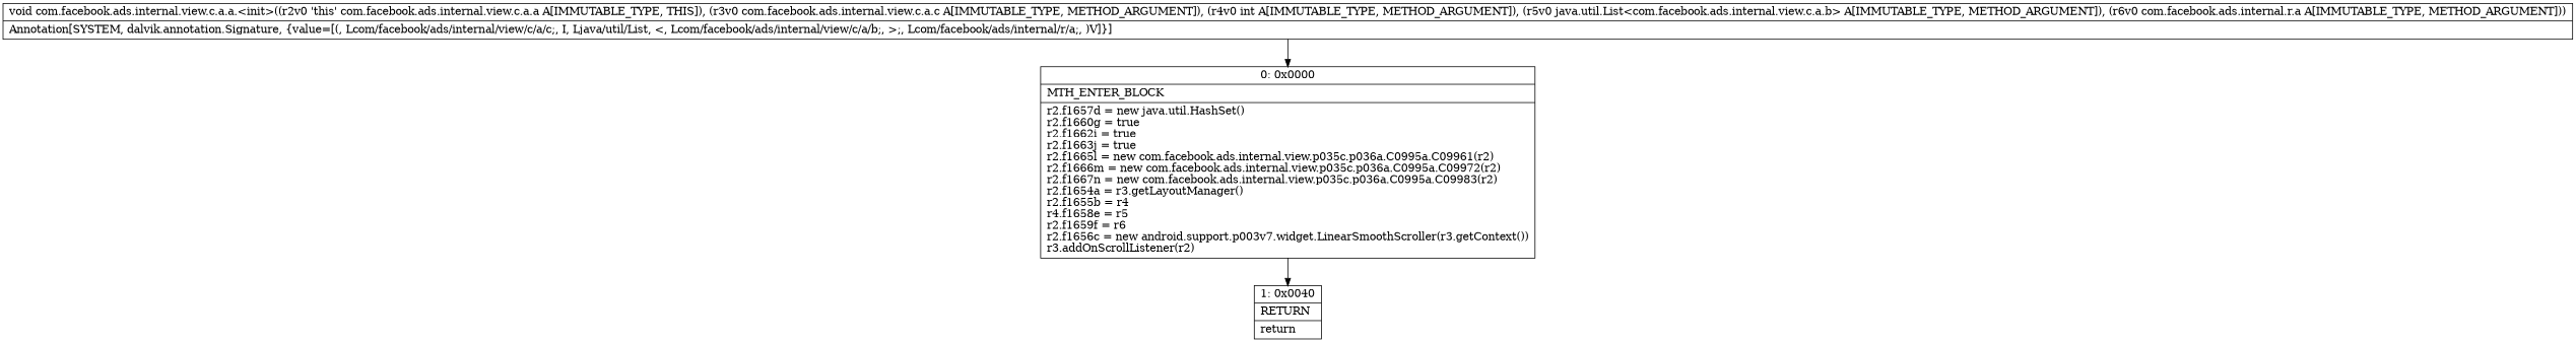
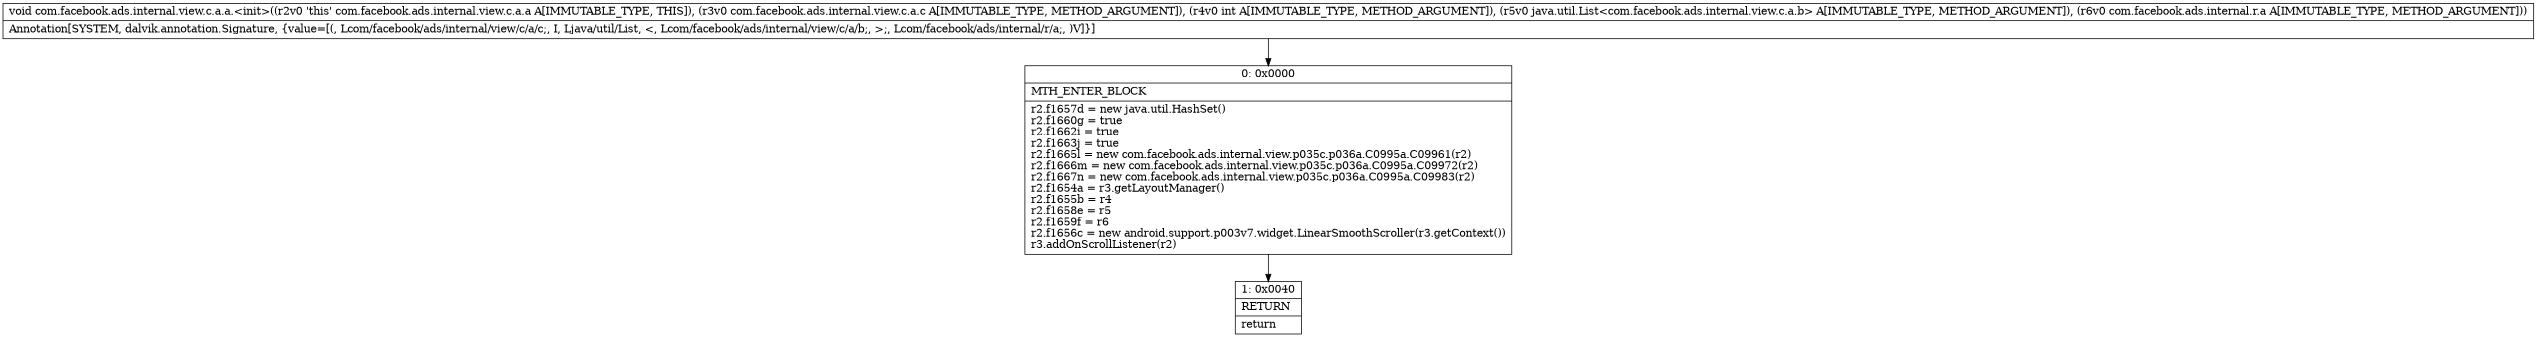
  digraph {
    node [shape=record]
-   n1 [label="{0\:\ 0x0000|MTH_ENTER_BLOCK\l|r2.f1657d = new java.util.HashSet()\lr2.f1660g = true\lr2.f1662i = true\lr2.f1663j = true\lr2.f1665l = new com.facebook.ads.internal.view.p035c.p036a.C0995a.C09961(r2)\lr2.f1666m = new com.facebook.ads.internal.view.p035c.p036a.C0995a.C09972(r2)\lr2.f1667n = new com.facebook.ads.internal.view.p035c.p036a.C0995a.C09983(r2)\lr2.f1654a = r3.getLayoutManager()\lr2.f1655b = r4\lr4.f1658e = r5\lr2.f1659f = r6\lr2.f1656c = new android.support.p003v7.widget.LinearSmoothScroller(r3.getContext())\lr3.addOnScrollListener(r2)\l}"]
+   n1 [label="{0\:\ 0x0000|MTH_ENTER_BLOCK\l|r2.f1657d = new java.util.HashSet()\lr2.f1660g = true\lr2.f1662i = true\lr2.f1663j = true\lr2.f1665l = new com.facebook.ads.internal.view.p035c.p036a.C0995a.C09961(r2)\lr2.f1666m = new com.facebook.ads.internal.view.p035c.p036a.C0995a.C09972(r2)\lr2.f1667n = new com.facebook.ads.internal.view.p035c.p036a.C0995a.C09983(r2)\lr2.f1654a = r3.getLayoutManager()\lr2.f1655b = r4\lr2.f1658e = r5\lr2.f1659f = r6\lr2.f1656c = new android.support.p003v7.widget.LinearSmoothScroller(r3.getContext())\lr3.addOnScrollListener(r2)\l}"]
    n2 [label="{1\:\ 0x0040|RETURN\l|return\l}"]
    n3 [label="{void com.facebook.ads.internal.view.c.a.a.\<init\>((r2v0 'this' com.facebook.ads.internal.view.c.a.a A[IMMUTABLE_TYPE, THIS]), (r3v0 com.facebook.ads.internal.view.c.a.c A[IMMUTABLE_TYPE, METHOD_ARGUMENT]), (r4v0 int A[IMMUTABLE_TYPE, METHOD_ARGUMENT]), (r5v0 java.util.List\<com.facebook.ads.internal.view.c.a.b\> A[IMMUTABLE_TYPE, METHOD_ARGUMENT]), (r6v0 com.facebook.ads.internal.r.a A[IMMUTABLE_TYPE, METHOD_ARGUMENT]))  | Annotation[SYSTEM, dalvik.annotation.Signature, \{value=[(, Lcom\/facebook\/ads\/internal\/view\/c\/a\/c;, I, Ljava\/util\/List, \<, Lcom\/facebook\/ads\/internal\/view\/c\/a\/b;, \>;, Lcom\/facebook\/ads\/internal\/r\/a;, )V]\}]\l}"]
    n1 -> n2
    n3 -> n1
  }
